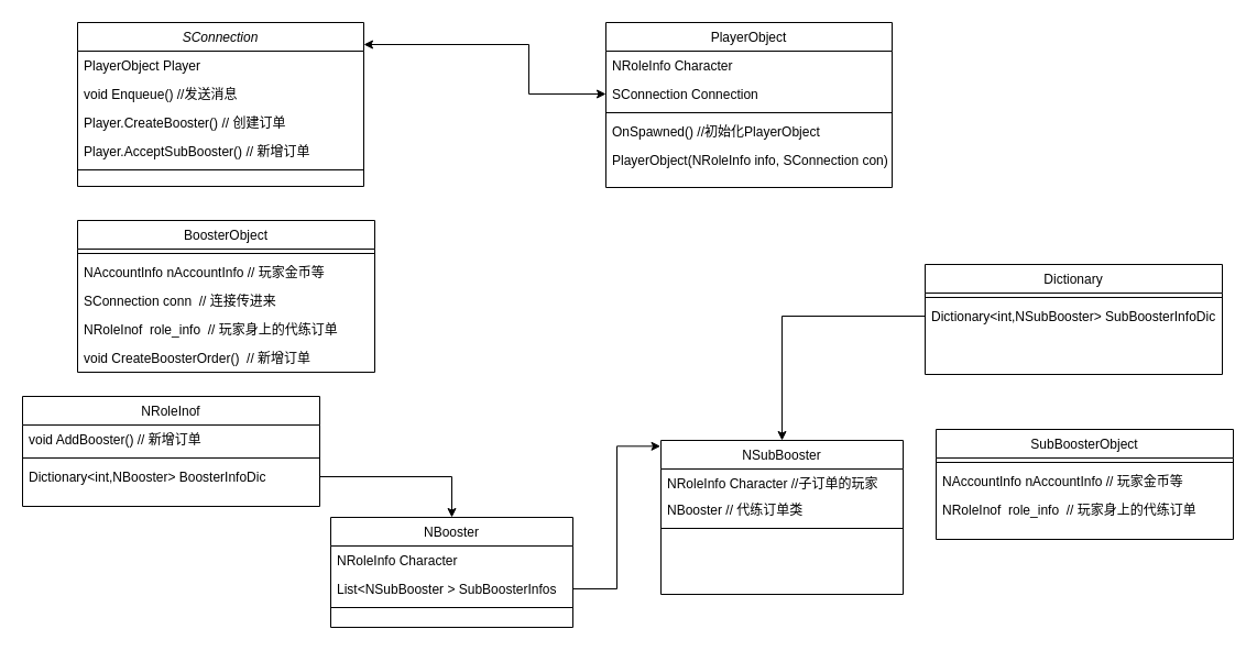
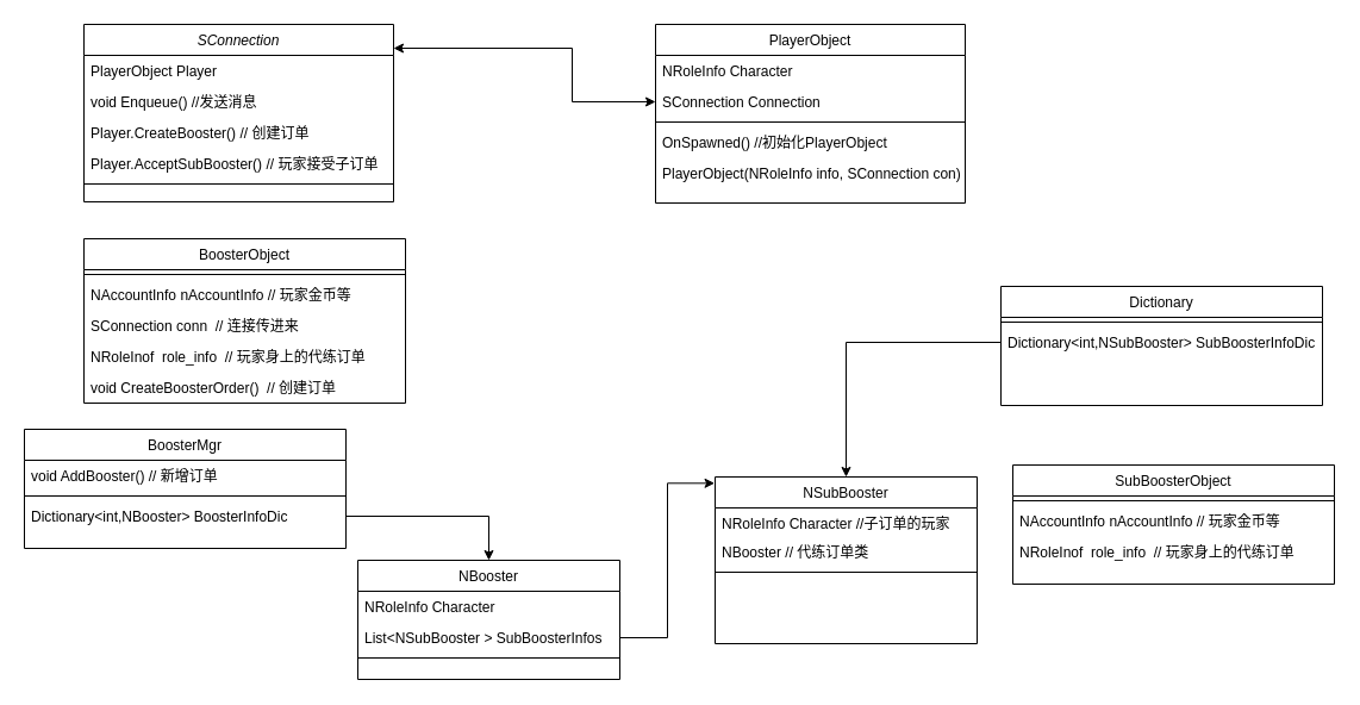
  <mxCell id="0" />
  <mxCell id="1" parent="0" />
  <mxCell id="2" value="SConnection&#10;" style="swimlane;fontStyle=2;align=center;verticalAlign=top;childLayout=stackLayout;horizontal=1;startSize=26;horizontalStack=0;resizeParent=1;resizeLast=0;collapsible=1;marginBottom=0;rounded=0;shadow=0;strokeWidth=1;" parent="1" vertex="1"><mxGeometry x="70" y="20" width="260" height="149" as="geometry"><mxRectangle x="230" y="140" width="160" height="26" as="alternateBounds" /></mxGeometry></mxCell>
  <mxCell id="3" value="PlayerObject Player&#10;" style="text;align=left;verticalAlign=top;spacingLeft=4;spacingRight=4;overflow=hidden;rotatable=0;points=[[0,0.5],[1,0.5]];portConstraint=eastwest;rounded=0;shadow=0;html=0;" parent="2" vertex="1"><mxGeometry y="26" width="260" height="26" as="geometry" /></mxCell>
  <mxCell id="4" value="void Enqueue() //发送消息" style="text;align=left;verticalAlign=top;spacingLeft=4;spacingRight=4;overflow=hidden;rotatable=0;points=[[0,0.5],[1,0.5]];portConstraint=eastwest;rounded=0;shadow=0;html=0;" vertex="1" parent="2"><mxGeometry y="52" width="260" height="26" as="geometry" /></mxCell>
  <mxCell id="5" value="Player.CreateBooster() // 创建订单&#10;" style="text;align=left;verticalAlign=top;spacingLeft=4;spacingRight=4;overflow=hidden;rotatable=0;points=[[0,0.5],[1,0.5]];portConstraint=eastwest;rounded=0;shadow=0;html=0;" parent="2" vertex="1"><mxGeometry y="78" width="260" height="26" as="geometry" /></mxCell>
- <mxCell id="6" value="Player.AcceptSubBooster() // 新增订单&#10;" style="text;align=left;verticalAlign=top;spacingLeft=4;spacingRight=4;overflow=hidden;rotatable=0;points=[[0,0.5],[1,0.5]];portConstraint=eastwest;rounded=0;shadow=0;html=0;" vertex="1" parent="2"><mxGeometry y="104" width="260" height="26" as="geometry" /></mxCell>
+ <mxCell id="6" value="Player.AcceptSubBooster() // 玩家接受子订单&#10;" style="text;align=left;verticalAlign=top;spacingLeft=4;spacingRight=4;overflow=hidden;rotatable=0;points=[[0,0.5],[1,0.5]];portConstraint=eastwest;rounded=0;shadow=0;html=0;" vertex="1" parent="2"><mxGeometry y="104" width="260" height="26" as="geometry" /></mxCell>
  <mxCell id="7" value="" style="line;html=1;strokeWidth=1;align=left;verticalAlign=middle;spacingTop=-1;spacingLeft=3;spacingRight=3;rotatable=0;labelPosition=right;points=[];portConstraint=eastwest;" parent="2" vertex="1"><mxGeometry y="130" width="260" height="8" as="geometry" /></mxCell>
  <mxCell id="8" value="NBooster&#10;" style="swimlane;fontStyle=0;align=center;verticalAlign=top;childLayout=stackLayout;horizontal=1;startSize=26;horizontalStack=0;resizeParent=1;resizeLast=0;collapsible=1;marginBottom=0;rounded=0;shadow=0;strokeWidth=1;" parent="1" vertex="1"><mxGeometry x="300" y="470" width="220" height="100" as="geometry"><mxRectangle x="90" y="336" width="160" height="26" as="alternateBounds" /></mxGeometry></mxCell>
  <mxCell id="9" value="NRoleInfo Character&#10;" style="text;align=left;verticalAlign=top;spacingLeft=4;spacingRight=4;overflow=hidden;rotatable=0;points=[[0,0.5],[1,0.5]];portConstraint=eastwest;" parent="8" vertex="1"><mxGeometry y="26" width="220" height="26" as="geometry" /></mxCell>
  <mxCell id="10" value="List&lt;NSubBooster &gt; SubBoosterInfos&#10;" style="text;align=left;verticalAlign=top;spacingLeft=4;spacingRight=4;overflow=hidden;rotatable=0;points=[[0,0.5],[1,0.5]];portConstraint=eastwest;rounded=0;shadow=0;html=0;" parent="8" vertex="1"><mxGeometry y="52" width="220" height="26" as="geometry" /></mxCell>
  <mxCell id="11" value="" style="line;html=1;strokeWidth=1;align=left;verticalAlign=middle;spacingTop=-1;spacingLeft=3;spacingRight=3;rotatable=0;labelPosition=right;points=[];portConstraint=eastwest;" parent="8" vertex="1"><mxGeometry y="78" width="220" height="8" as="geometry" /></mxCell>
  <mxCell id="12" value="PlayerObject&#10;" style="swimlane;fontStyle=0;align=center;verticalAlign=top;childLayout=stackLayout;horizontal=1;startSize=26;horizontalStack=0;resizeParent=1;resizeLast=0;collapsible=1;marginBottom=0;rounded=0;shadow=0;strokeWidth=1;" parent="1" vertex="1"><mxGeometry x="550" y="20" width="260" height="150" as="geometry"><mxRectangle x="550" y="140" width="160" height="26" as="alternateBounds" /></mxGeometry></mxCell>
  <mxCell id="13" value="NRoleInfo Character" style="text;align=left;verticalAlign=top;spacingLeft=4;spacingRight=4;overflow=hidden;rotatable=0;points=[[0,0.5],[1,0.5]];portConstraint=eastwest;" parent="12" vertex="1"><mxGeometry y="26" width="260" height="26" as="geometry" /></mxCell>
  <mxCell id="14" value="SConnection Connection&#10; " style="text;align=left;verticalAlign=top;spacingLeft=4;spacingRight=4;overflow=hidden;rotatable=0;points=[[0,0.5],[1,0.5]];portConstraint=eastwest;rounded=0;shadow=0;html=0;" parent="12" vertex="1"><mxGeometry y="52" width="260" height="26" as="geometry" /></mxCell>
  <mxCell id="15" value="" style="line;html=1;strokeWidth=1;align=left;verticalAlign=middle;spacingTop=-1;spacingLeft=3;spacingRight=3;rotatable=0;labelPosition=right;points=[];portConstraint=eastwest;" parent="12" vertex="1"><mxGeometry y="78" width="260" height="8" as="geometry" /></mxCell>
  <mxCell id="16" value="OnSpawned() //初始化PlayerObject&#10;" style="text;align=left;verticalAlign=top;spacingLeft=4;spacingRight=4;overflow=hidden;rotatable=0;points=[[0,0.5],[1,0.5]];portConstraint=eastwest;" parent="12" vertex="1"><mxGeometry y="86" width="260" height="26" as="geometry" /></mxCell>
  <mxCell id="17" value="PlayerObject(NRoleInfo info, SConnection con)" style="text;align=left;verticalAlign=top;spacingLeft=4;spacingRight=4;overflow=hidden;rotatable=0;points=[[0,0.5],[1,0.5]];portConstraint=eastwest;" parent="12" vertex="1"><mxGeometry y="112" width="260" height="26" as="geometry" /></mxCell>
  <mxCell id="18" value="" style="edgeStyle=orthogonalEdgeStyle;rounded=0;orthogonalLoop=1;jettySize=auto;html=1;entryX=-0.002;entryY=0.038;entryDx=0;entryDy=0;entryPerimeter=0;" edge="1" parent="1" source="10" target="19"><mxGeometry relative="1" as="geometry"><mxPoint x="314.75" y="212.56" as="targetPoint" /></mxGeometry></mxCell>
  <mxCell id="19" value="NSubBooster" style="swimlane;fontStyle=0;align=center;verticalAlign=top;childLayout=stackLayout;horizontal=1;startSize=26;horizontalStack=0;resizeParent=1;resizeLast=0;collapsible=1;marginBottom=0;rounded=0;shadow=0;strokeWidth=1;" vertex="1" parent="1"><mxGeometry x="600" y="400" width="220" height="140" as="geometry"><mxRectangle x="550" y="140" width="160" height="26" as="alternateBounds" /></mxGeometry></mxCell>
  <mxCell id="20" value="NRoleInfo Character //子订单的玩家&#10;" style="text;align=left;verticalAlign=top;spacingLeft=4;spacingRight=4;overflow=hidden;rotatable=0;points=[[0,0.5],[1,0.5]];portConstraint=eastwest;" vertex="1" parent="19"><mxGeometry y="26" width="220" height="24" as="geometry" /></mxCell>
  <mxCell id="21" value="NBooster // 代练订单类" style="text;align=left;verticalAlign=top;spacingLeft=4;spacingRight=4;overflow=hidden;rotatable=0;points=[[0,0.5],[1,0.5]];portConstraint=eastwest;rounded=0;shadow=0;html=0;" vertex="1" parent="19"><mxGeometry y="50" width="220" height="26" as="geometry" /></mxCell>
  <mxCell id="22" value="" style="line;html=1;strokeWidth=1;align=left;verticalAlign=middle;spacingTop=-1;spacingLeft=3;spacingRight=3;rotatable=0;labelPosition=right;points=[];portConstraint=eastwest;" vertex="1" parent="19"><mxGeometry y="76" width="220" height="8" as="geometry" /></mxCell>
  <mxCell id="23" value="BoosterObject" style="swimlane;fontStyle=0;align=center;verticalAlign=top;childLayout=stackLayout;horizontal=1;startSize=26;horizontalStack=0;resizeParent=1;resizeLast=0;collapsible=1;marginBottom=0;rounded=0;shadow=0;strokeWidth=1;" vertex="1" parent="1"><mxGeometry x="70" y="200" width="270" height="138" as="geometry"><mxRectangle x="90" y="336" width="160" height="26" as="alternateBounds" /></mxGeometry></mxCell>
  <mxCell id="24" value="" style="line;html=1;strokeWidth=1;align=left;verticalAlign=middle;spacingTop=-1;spacingLeft=3;spacingRight=3;rotatable=0;labelPosition=right;points=[];portConstraint=eastwest;" vertex="1" parent="23"><mxGeometry y="26" width="270" height="8" as="geometry" /></mxCell>
  <mxCell id="25" value="NAccountInfo nAccountInfo // 玩家金币等" style="text;align=left;verticalAlign=top;spacingLeft=4;spacingRight=4;overflow=hidden;rotatable=0;points=[[0,0.5],[1,0.5]];portConstraint=eastwest;" vertex="1" parent="23"><mxGeometry y="34" width="270" height="26" as="geometry" /></mxCell>
  <mxCell id="26" value="SConnection conn  // 连接传进来" style="text;align=left;verticalAlign=top;spacingLeft=4;spacingRight=4;overflow=hidden;rotatable=0;points=[[0,0.5],[1,0.5]];portConstraint=eastwest;" vertex="1" parent="23"><mxGeometry y="60" width="270" height="26" as="geometry" /></mxCell>
  <mxCell id="27" value="NRoleInof  role_info  // 玩家身上的代练订单" style="text;align=left;verticalAlign=top;spacingLeft=4;spacingRight=4;overflow=hidden;rotatable=0;points=[[0,0.5],[1,0.5]];portConstraint=eastwest;" vertex="1" parent="23"><mxGeometry y="86" width="270" height="26" as="geometry" /></mxCell>
- <mxCell id="28" value="void CreateBoosterOrder()  // 新增订单" style="text;align=left;verticalAlign=top;spacingLeft=4;spacingRight=4;overflow=hidden;rotatable=0;points=[[0,0.5],[1,0.5]];portConstraint=eastwest;" vertex="1" parent="23"><mxGeometry y="112" width="270" height="26" as="geometry" /></mxCell>
+ <mxCell id="28" value="void CreateBoosterOrder()  // 创建订单" style="text;align=left;verticalAlign=top;spacingLeft=4;spacingRight=4;overflow=hidden;rotatable=0;points=[[0,0.5],[1,0.5]];portConstraint=eastwest;" vertex="1" parent="23"><mxGeometry y="112" width="270" height="26" as="geometry" /></mxCell>
  <mxCell id="29" value="SubBoosterObject" style="swimlane;fontStyle=0;align=center;verticalAlign=top;childLayout=stackLayout;horizontal=1;startSize=26;horizontalStack=0;resizeParent=1;resizeLast=0;collapsible=1;marginBottom=0;rounded=0;shadow=0;strokeWidth=1;" vertex="1" parent="1"><mxGeometry x="850" y="390" width="270" height="100" as="geometry"><mxRectangle x="90" y="336" width="160" height="26" as="alternateBounds" /></mxGeometry></mxCell>
  <mxCell id="30" value="" style="line;html=1;strokeWidth=1;align=left;verticalAlign=middle;spacingTop=-1;spacingLeft=3;spacingRight=3;rotatable=0;labelPosition=right;points=[];portConstraint=eastwest;" vertex="1" parent="29"><mxGeometry y="26" width="270" height="8" as="geometry" /></mxCell>
  <mxCell id="31" value="NAccountInfo nAccountInfo // 玩家金币等" style="text;align=left;verticalAlign=top;spacingLeft=4;spacingRight=4;overflow=hidden;rotatable=0;points=[[0,0.5],[1,0.5]];portConstraint=eastwest;" vertex="1" parent="29"><mxGeometry y="34" width="270" height="26" as="geometry" /></mxCell>
  <mxCell id="32" value="NRoleInof  role_info  // 玩家身上的代练订单" style="text;align=left;verticalAlign=top;spacingLeft=4;spacingRight=4;overflow=hidden;rotatable=0;points=[[0,0.5],[1,0.5]];portConstraint=eastwest;" vertex="1" parent="29"><mxGeometry y="60" width="270" height="26" as="geometry" /></mxCell>
- <mxCell id="33" value="NRoleInof" style="swimlane;fontStyle=0;align=center;verticalAlign=top;childLayout=stackLayout;horizontal=1;startSize=26;horizontalStack=0;resizeParent=1;resizeLast=0;collapsible=1;marginBottom=0;rounded=0;shadow=0;strokeWidth=1;" vertex="1" parent="1"><mxGeometry x="20" y="360" width="270" height="100" as="geometry"><mxRectangle x="90" y="336" width="160" height="26" as="alternateBounds" /></mxGeometry></mxCell>
+ <mxCell id="33" value="BoosterMgr" style="swimlane;fontStyle=0;align=center;verticalAlign=top;childLayout=stackLayout;horizontal=1;startSize=26;horizontalStack=0;resizeParent=1;resizeLast=0;collapsible=1;marginBottom=0;rounded=0;shadow=0;strokeWidth=1;" vertex="1" parent="1"><mxGeometry x="20" y="360" width="270" height="100" as="geometry"><mxRectangle x="90" y="336" width="160" height="26" as="alternateBounds" /></mxGeometry></mxCell>
  <mxCell id="34" value="void AddBooster() // 新增订单" style="text;align=left;verticalAlign=top;spacingLeft=4;spacingRight=4;overflow=hidden;rotatable=0;points=[[0,0.5],[1,0.5]];portConstraint=eastwest;" vertex="1" parent="33"><mxGeometry y="26" width="270" height="26" as="geometry" /></mxCell>
  <mxCell id="35" value="" style="line;html=1;strokeWidth=1;align=left;verticalAlign=middle;spacingTop=-1;spacingLeft=3;spacingRight=3;rotatable=0;labelPosition=right;points=[];portConstraint=eastwest;" vertex="1" parent="33"><mxGeometry y="52" width="270" height="8" as="geometry" /></mxCell>
  <mxCell id="36" value="Dictionary&lt;int,NBooster&gt; BoosterInfoDic" style="text;align=left;verticalAlign=top;spacingLeft=4;spacingRight=4;overflow=hidden;rotatable=0;points=[[0,0.5],[1,0.5]];portConstraint=eastwest;" vertex="1" parent="33"><mxGeometry y="60" width="270" height="26" as="geometry" /></mxCell>
  <mxCell id="37" style="edgeStyle=orthogonalEdgeStyle;rounded=0;orthogonalLoop=1;jettySize=auto;html=1;entryX=0.5;entryY=0;entryDx=0;entryDy=0;" edge="1" parent="1" source="36" target="8"><mxGeometry relative="1" as="geometry" /></mxCell>
  <mxCell id="38" value="Dictionary" style="swimlane;fontStyle=0;align=center;verticalAlign=top;childLayout=stackLayout;horizontal=1;startSize=26;horizontalStack=0;resizeParent=1;resizeLast=0;collapsible=1;marginBottom=0;rounded=0;shadow=0;strokeWidth=1;" vertex="1" parent="1"><mxGeometry x="840" y="240" width="270" height="100" as="geometry"><mxRectangle x="90" y="336" width="160" height="26" as="alternateBounds" /></mxGeometry></mxCell>
  <mxCell id="39" value="" style="line;html=1;strokeWidth=1;align=left;verticalAlign=middle;spacingTop=-1;spacingLeft=3;spacingRight=3;rotatable=0;labelPosition=right;points=[];portConstraint=eastwest;" vertex="1" parent="38"><mxGeometry y="26" width="270" height="8" as="geometry" /></mxCell>
  <mxCell id="40" value="Dictionary&lt;int,NSubBooster&gt; SubBoosterInfoDic" style="text;align=left;verticalAlign=top;spacingLeft=4;spacingRight=4;overflow=hidden;rotatable=0;points=[[0,0.5],[1,0.5]];portConstraint=eastwest;" vertex="1" parent="38"><mxGeometry y="34" width="270" height="26" as="geometry" /></mxCell>
  <mxCell id="41" style="edgeStyle=orthogonalEdgeStyle;rounded=0;orthogonalLoop=1;jettySize=auto;html=1;entryX=0.5;entryY=0;entryDx=0;entryDy=0;" edge="1" parent="1" source="40" target="19"><mxGeometry relative="1" as="geometry" /></mxCell>
  <mxCell id="42" value="" style="endArrow=classic;startArrow=classic;html=1;entryX=0;entryY=0.5;entryDx=0;entryDy=0;rounded=0;edgeStyle=orthogonalEdgeStyle;" edge="1" parent="1" target="14"><mxGeometry width="50" height="50" relative="1" as="geometry"><mxPoint x="330" y="40" as="sourcePoint" /><mxPoint x="380" y="-10" as="targetPoint" /><Array as="points"><mxPoint x="480" y="40" /><mxPoint x="480" y="85" /></Array></mxGeometry></mxCell>
